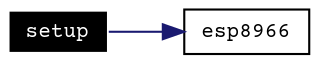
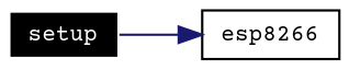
  digraph {
    rankdir=LR
    fontname="Courier Prime"
    node [fontname="Courier Prime" fontsize=10 shape=record style=filled]
    n1 [color=white fillcolor=black fontcolor=white height=0.2 label=setup width=0.4]
-   n2 [color=black fillcolor=white height=0.2 label=esp8966 width=0.4]
+   n2 [color=black fillcolor=white height=0.2 label=esp8266 width=0.4]
    n1 -> n2 [color=midnightblue fontname="Courier Prime" fontsize=10 labelfontname=Helvetica labelfontsize=10 style=solid]
  }
